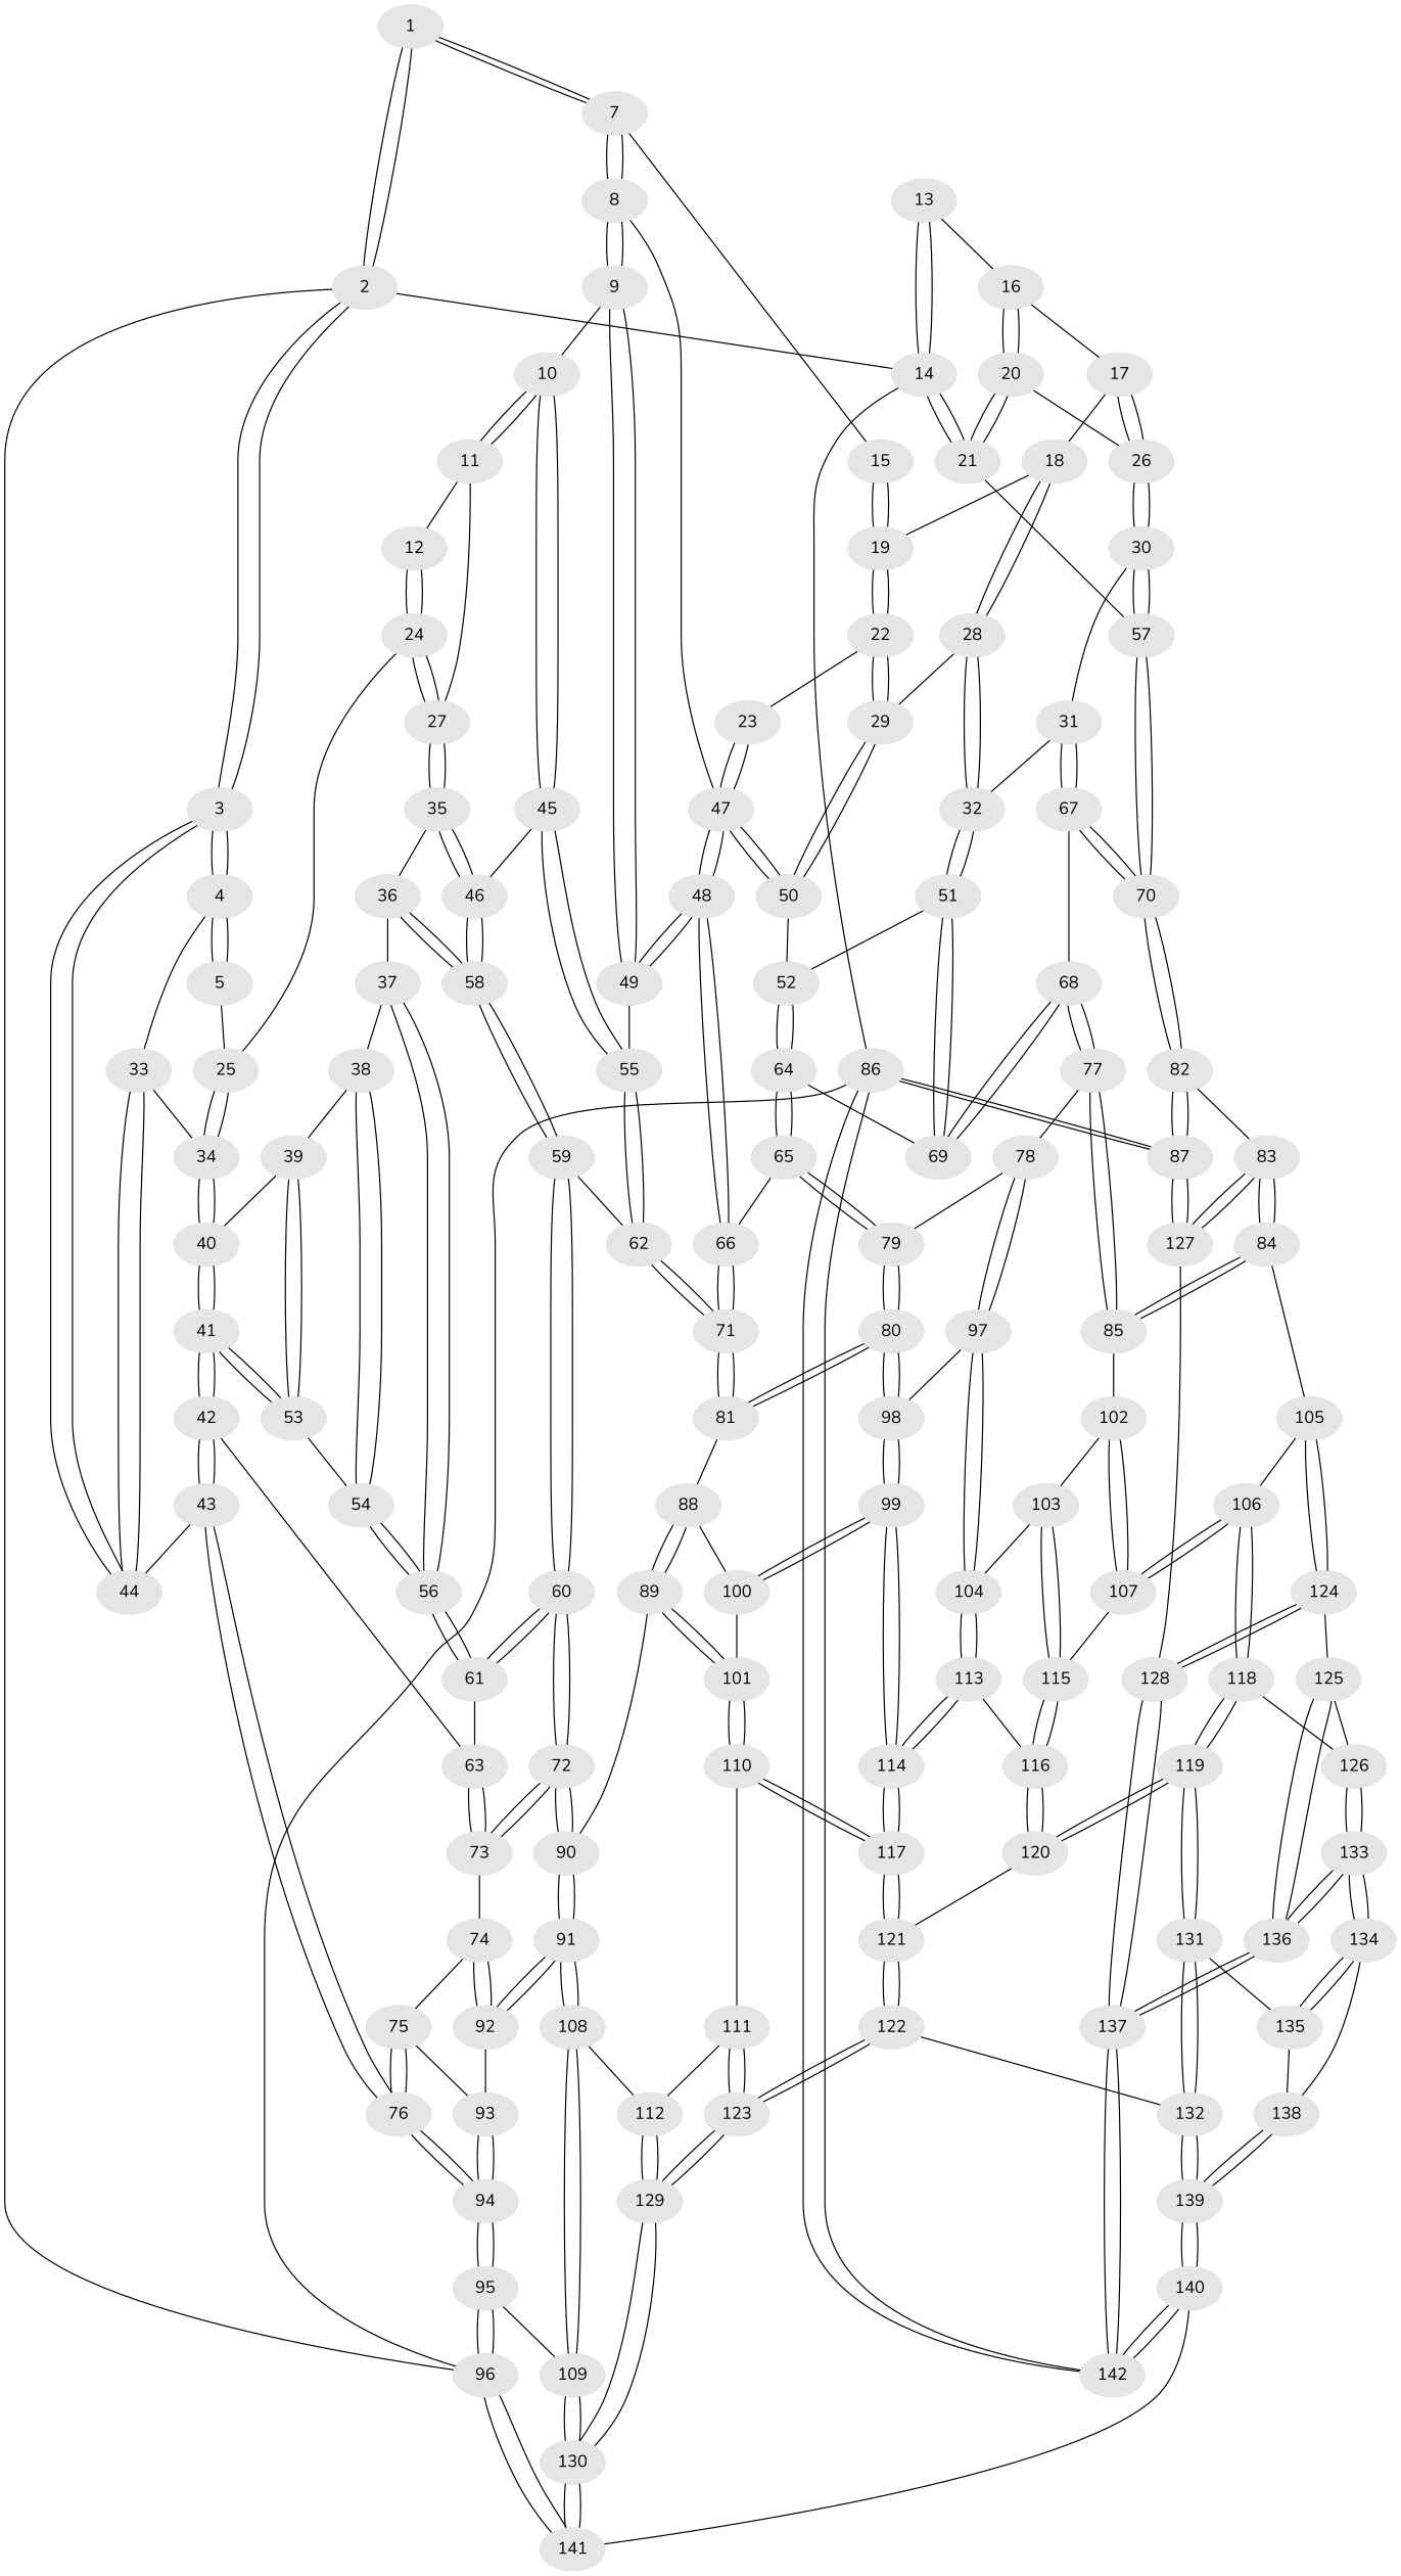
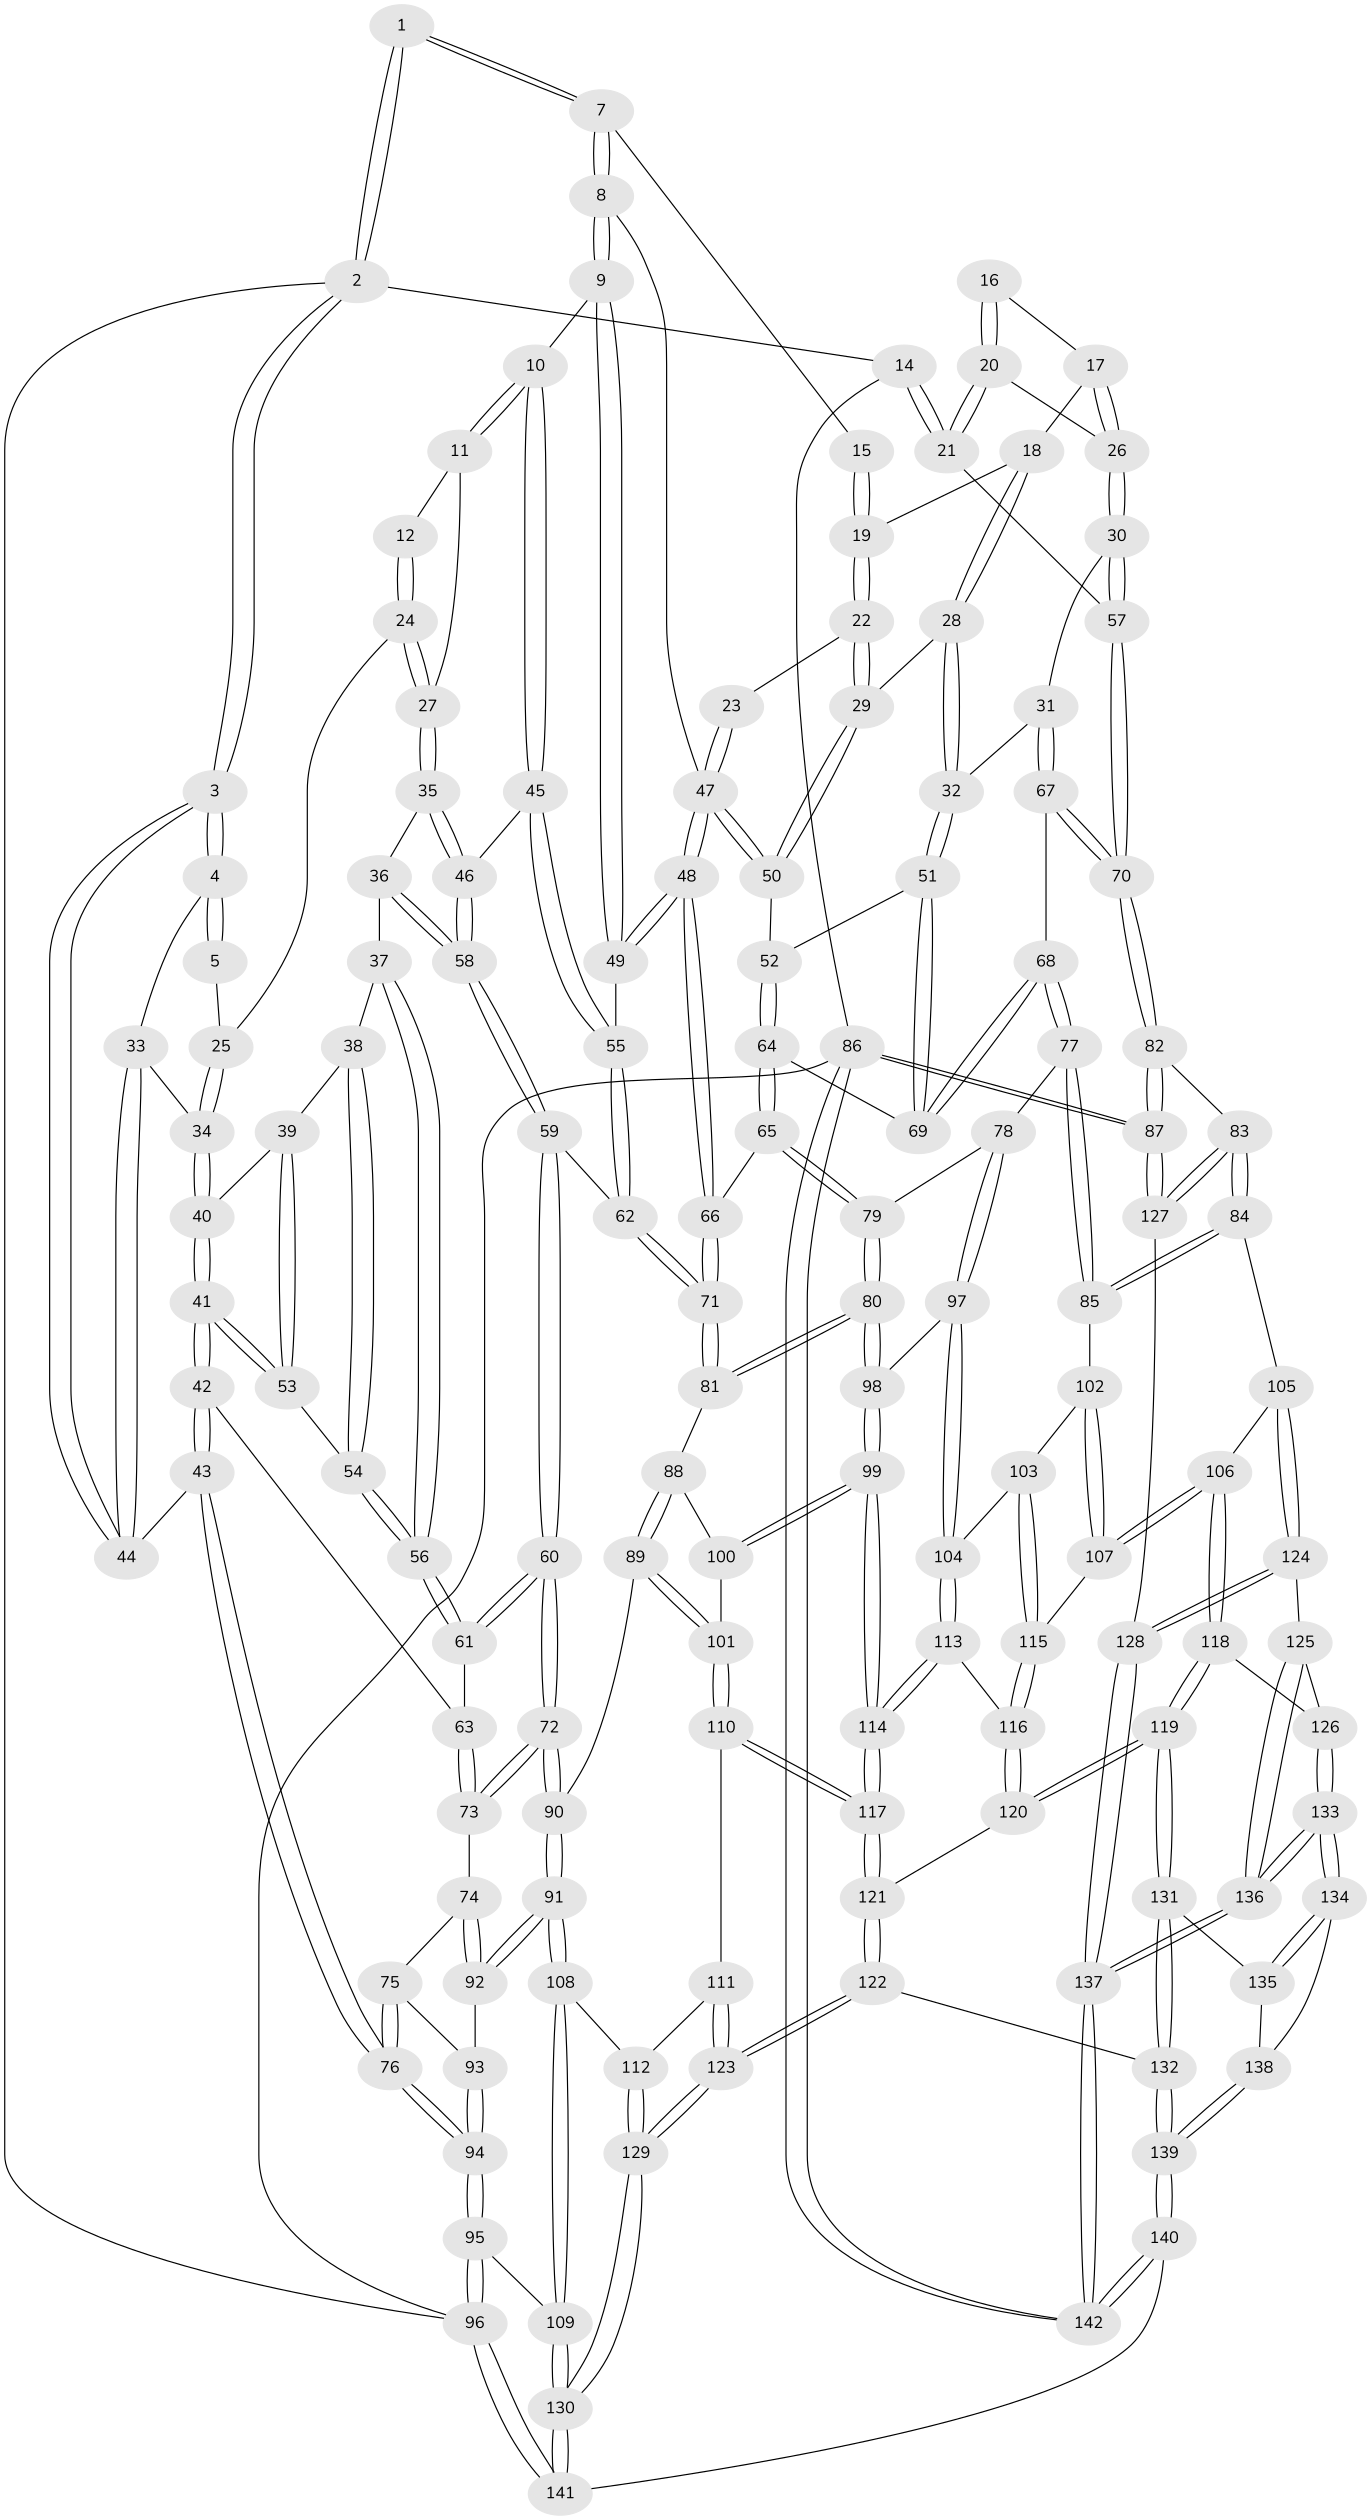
  graph {
    fontname=Nunito
    node [color=gray90 fontname=Nunito style=filled]
    edge [fontname=Nunito]
    1
    2
    7
    3
    14
    96
    8
    15
    4
    44
    21
    86
    141
    5
    33
    25
    34
    12
    24
    9
    47
    19
    10
    49
    23
    11
    45
    55
    27
    46
    35
-   13
    16
    17
    20
    57
    87
    142
    22
    18
    26
    28
    30
    29
    32
    70
    50
    48
    40
    31
    36
    51
    52
    67
    68
    69
    41
    37
    58
    38
    56
    59
    39
    54
    61
    53
    42
    43
    63
    76
    73
    94
    62
    66
    71
    64
    65
    82
    60
    72
    90
    81
    74
    79
    80
    77
    78
    85
    83
    88
    91
    75
    92
    93
    95
    97
    102
    98
    104
    99
    89
    100
    84
    127
    105
    128
    106
    124
    103
    107
    101
    110
    108
    109
    112
    130
    113
    114
    117
    111
    115
    116
    118
    125
    119
    126
    129
    123
    121
    120
    122
    131
    133
    132
    135
    139
    136
    137
    134
    138
    140
    1 -- 2
    1 -- 2
    1 -- 7
    1 -- 7
    2 -- 3
    2 -- 3
    2 -- 14
    2 -- 96
    7 -- 8
    7 -- 8
    7 -- 15
    3 -- 4
    3 -- 4
    3 -- 44
    3 -- 44
    14 -- 21
    14 -- 21
    14 -- 86
    96 -- 141
    96 -- 141
    8 -- 9
    8 -- 9
    8 -- 47
    15 -- 19
    15 -- 19
    4 -- 5
    4 -- 5
    4 -- 33
    21 -- 57
    86 -- 96
    86 -- 87
    86 -- 87
    86 -- 142
    86 -- 142
    5 -- 25
    33 -- 44
    33 -- 44
    33 -- 34
    25 -- 34
    25 -- 34
    34 -- 40
    34 -- 40
    12 -- 24
    12 -- 24
    24 -- 25
    24 -- 27
    24 -- 27
    9 -- 10
    9 -- 49
    9 -- 49
    47 -- 50
    47 -- 50
    47 -- 48
    47 -- 48
    19 -- 22
    19 -- 22
    10 -- 11
    10 -- 11
    10 -- 45
    10 -- 45
    49 -- 55
    23 -- 47
    23 -- 47
    11 -- 12
    11 -- 27
    45 -- 55
    45 -- 55
    45 -- 46
    55 -- 62
    55 -- 62
    27 -- 35
    27 -- 35
    46 -- 58
    46 -- 58
    35 -- 46
    35 -- 46
    35 -- 36
-   13 -- 14
-   13 -- 14
-   13 -- 16
    16 -- 17
    16 -- 20
    16 -- 20
    17 -- 18
    17 -- 26
    17 -- 26
    20 -- 21
    20 -- 21
    20 -- 26
    57 -- 70
    57 -- 70
    87 -- 127
    87 -- 127
    22 -- 23
    22 -- 29
    22 -- 29
    18 -- 19
    18 -- 28
    18 -- 28
    26 -- 30
    26 -- 30
    28 -- 29
    28 -- 32
    28 -- 32
    30 -- 57
    30 -- 57
    30 -- 31
    29 -- 50
    29 -- 50
    32 -- 51
    32 -- 51
    70 -- 82
    70 -- 82
    50 -- 52
    48 -- 49
    48 -- 49
    48 -- 66
    48 -- 66
    40 -- 41
    40 -- 41
    31 -- 32
    31 -- 67
    31 -- 67
    36 -- 37
    36 -- 58
    36 -- 58
    51 -- 52
    51 -- 69
    51 -- 69
    52 -- 64
    52 -- 64
    67 -- 70
    67 -- 70
    67 -- 68
    68 -- 69
    68 -- 69
    68 -- 77
    68 -- 77
    41 -- 53
    41 -- 53
    41 -- 42
    41 -- 42
    37 -- 38
    37 -- 56
    37 -- 56
    58 -- 59
    58 -- 59
    38 -- 39
    38 -- 54
    38 -- 54
    56 -- 61
    56 -- 61
    59 -- 62
    59 -- 60
    59 -- 60
    39 -- 40
    39 -- 53
    39 -- 53
    54 -- 56
    54 -- 56
    61 -- 63
    53 -- 54
    42 -- 43
    42 -- 43
    42 -- 63
    43 -- 44
    43 -- 76
    43 -- 76
    63 -- 73
    63 -- 73
    76 -- 94
    76 -- 94
    73 -- 74
    94 -- 95
    94 -- 95
    62 -- 71
    62 -- 71
    66 -- 71
    66 -- 71
    71 -- 81
    71 -- 81
    64 -- 69
    64 -- 65
    64 -- 65
    65 -- 66
    65 -- 79
    65 -- 79
    82 -- 87
    82 -- 87
    82 -- 83
    60 -- 61
    60 -- 61
    60 -- 72
    60 -- 72
    72 -- 73
    72 -- 73
    72 -- 90
    72 -- 90
    90 -- 91
    90 -- 91
    81 -- 88
    74 -- 75
    74 -- 92
    74 -- 92
    79 -- 80
    79 -- 80
    80 -- 81
    80 -- 81
    80 -- 98
    80 -- 98
    77 -- 78
    77 -- 85
    77 -- 85
    78 -- 79
    78 -- 97
    78 -- 97
    85 -- 102
    83 -- 84
    83 -- 84
    83 -- 127
    83 -- 127
    88 -- 89
    88 -- 89
    88 -- 100
    91 -- 92
    91 -- 92
    91 -- 108
    91 -- 108
    75 -- 76
    75 -- 76
    75 -- 93
    92 -- 93
    93 -- 94
    93 -- 94
    95 -- 96
    95 -- 96
    95 -- 109
    97 -- 98
    97 -- 104
    97 -- 104
    102 -- 103
    102 -- 107
    102 -- 107
    98 -- 99
    98 -- 99
    104 -- 113
    104 -- 113
    99 -- 100
    99 -- 100
    99 -- 114
    99 -- 114
    89 -- 90
    89 -- 101
    89 -- 101
    100 -- 101
    84 -- 85
    84 -- 85
    84 -- 105
    127 -- 128
    105 -- 106
    105 -- 124
    105 -- 124
    128 -- 137
    128 -- 137
    106 -- 107
    106 -- 107
    106 -- 118
    106 -- 118
    124 -- 128
    124 -- 128
    124 -- 125
    103 -- 104
    103 -- 115
    103 -- 115
    107 -- 115
    101 -- 110
    101 -- 110
    110 -- 117
    110 -- 117
    110 -- 111
    108 -- 109
    108 -- 109
    108 -- 112
    109 -- 130
    109 -- 130
    112 -- 129
    112 -- 129
    130 -- 141
    130 -- 141
    113 -- 114
    113 -- 114
    113 -- 116
    114 -- 117
    114 -- 117
    117 -- 121
    117 -- 121
    111 -- 112
    111 -- 123
    111 -- 123
    115 -- 116
    115 -- 116
    116 -- 120
    116 -- 120
    118 -- 119
    118 -- 119
    118 -- 126
    125 -- 126
    125 -- 136
    125 -- 136
    119 -- 120
    119 -- 120
    119 -- 131
    119 -- 131
    126 -- 133
    126 -- 133
    129 -- 130
    129 -- 130
    123 -- 129
    123 -- 129
    121 -- 122
    121 -- 122
    120 -- 121
    122 -- 123
    122 -- 123
    122 -- 132
    131 -- 132
    131 -- 132
    131 -- 135
    133 -- 136
    133 -- 136
    133 -- 134
    133 -- 134
    132 -- 139
    132 -- 139
    135 -- 138
    139 -- 140
    139 -- 140
    136 -- 137
    136 -- 137
    137 -- 142
    137 -- 142
    134 -- 135
    134 -- 135
    134 -- 138
    138 -- 139
    138 -- 139
    140 -- 141
    140 -- 142
    140 -- 142
  }
